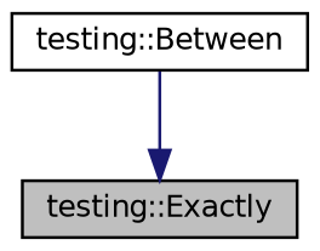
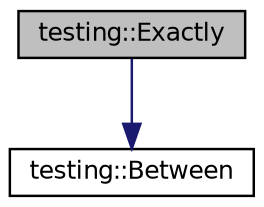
  digraph {
    rankdir=TB
    node [color=black fontname=Helvetica fontsize=10 shape=record style=filled]
    n1 [fillcolor=grey75 fontcolor=black height=0.2 label="testing::Exactly" width=0.4]
    n2 [fillcolor=white height=0.2 label="testing::Between" width=0.4]
-   n2 -> n1 [color=midnightblue fontname=Helvetica fontsize=10 labelfontname=Helvetica labelfontsize=10 style=solid]
+   n1 -> n2 [color=midnightblue fontname=Helvetica fontsize=10 labelfontname=Helvetica labelfontsize=10 style=solid]
  }
